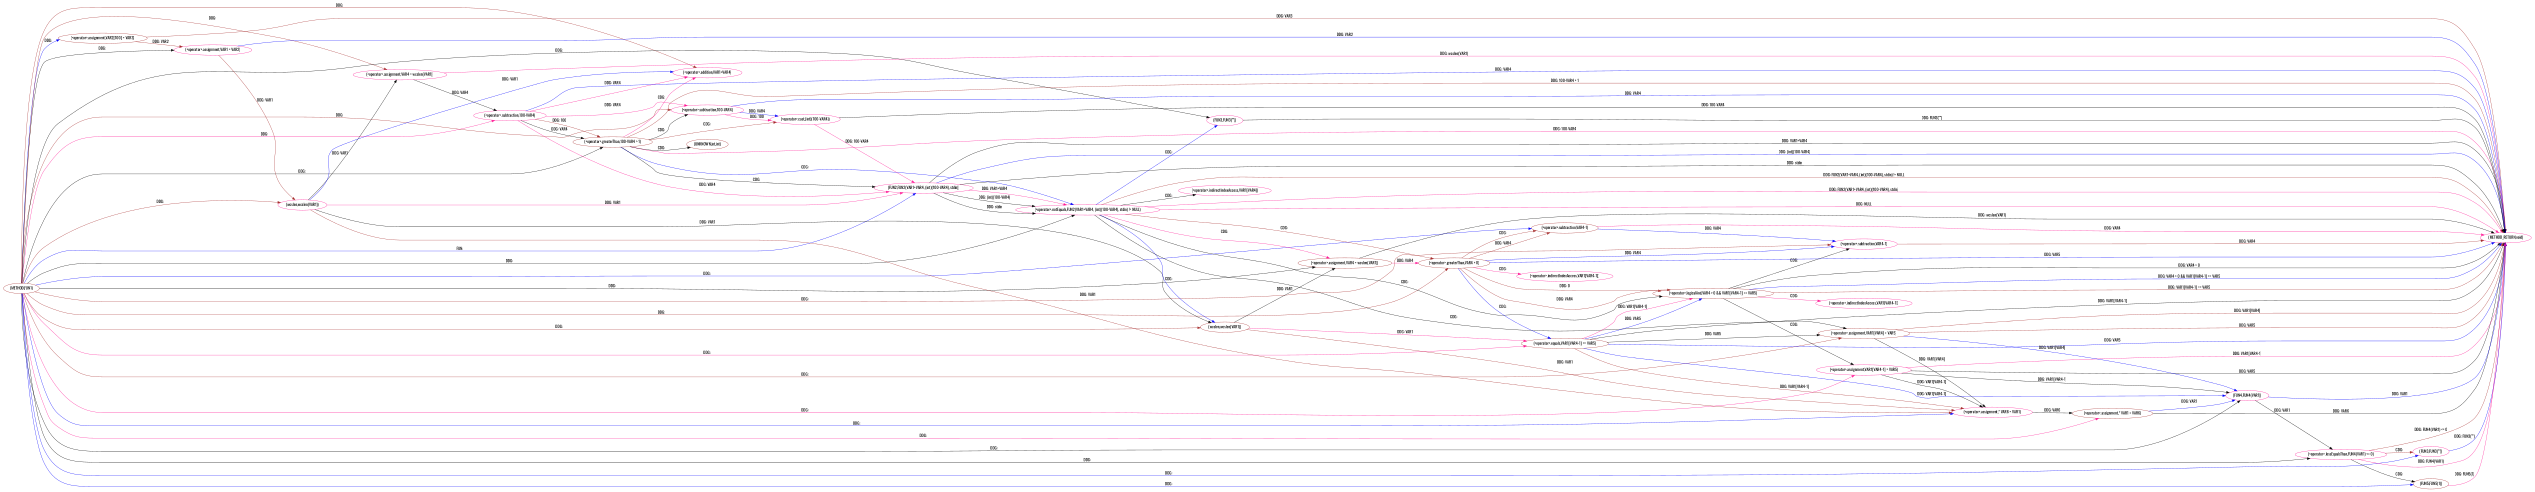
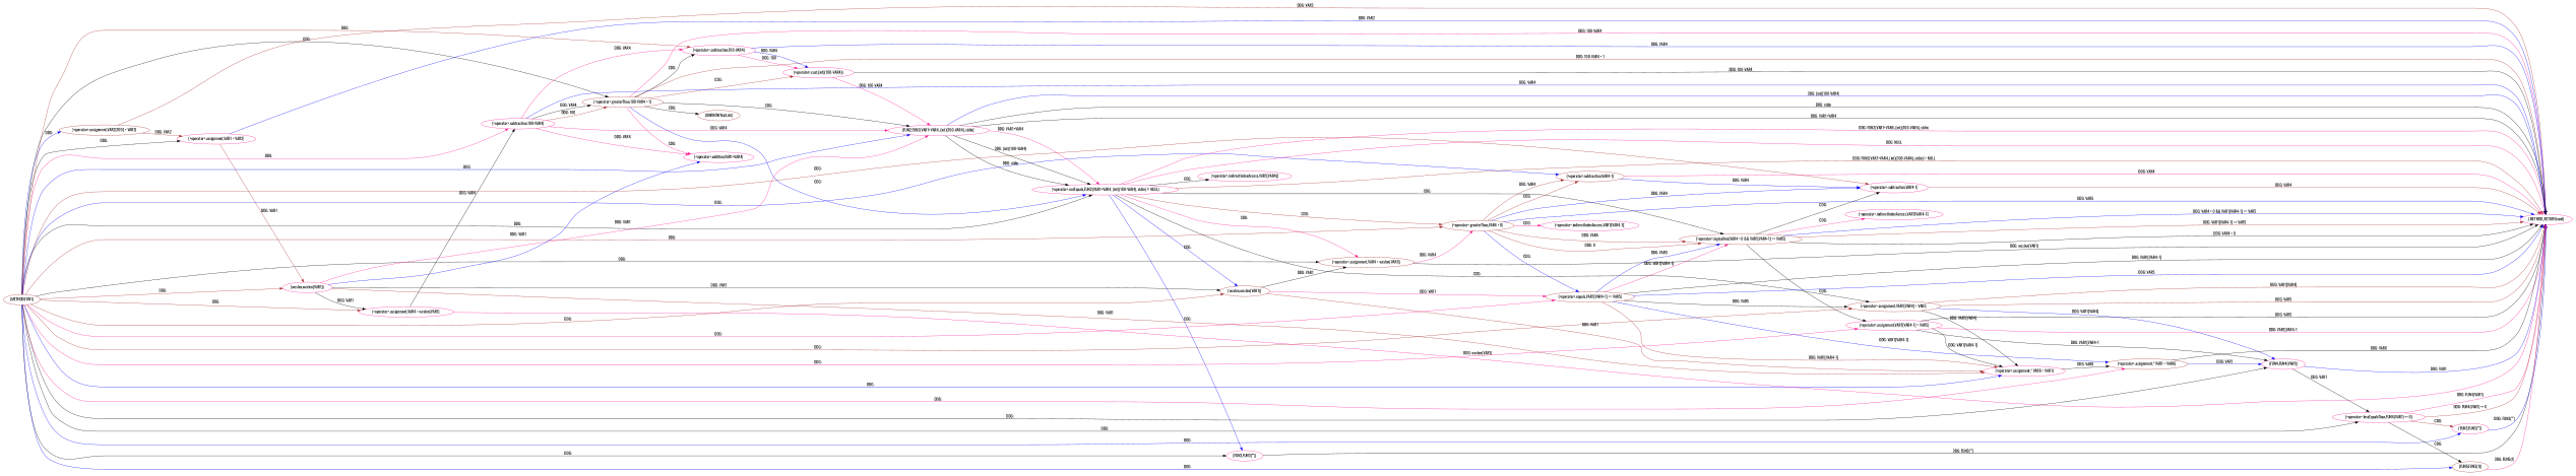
  digraph {
    fontname=Oswald
    rankdir=LR
    node [color=deeppink fontname=Oswald]
    edge [color=black fontname=Oswald]
    n1 [color=brown label="(METHOD,FUN1)"]
    n2 [color=brown label="(<operator>.assignment,VAR2[100] = VAR3)"]
    n3 [label="(<operator>.assignment,VAR1 = VAR2)"]
    n4 [label="(<operator>.assignment,VAR4 = wcslen(VAR1))"]
    n5 [label="(wcslen,wcslen(VAR1))"]
    n6 [color=brown label="(<operator>.greaterThan,100-VAR4 > 1)"]
    n7 [label="(<operator>.subtraction,100-VAR4)"]
    n8 [label="(<operator>.notEquals,FUN2(VAR1+VAR4, (int)(100-VAR4), stdin) != NULL)"]
    n9 [label="(FUN2,FUN2(VAR1+VAR4, (int)(100-VAR4), stdin))"]
    n10 [label="(<operator>.addition,VAR1+VAR4)"]
    n11 [label="(<operator>.subtraction,100-VAR4)"]
    n12 [color=brown label="(<operator>.assignment,VAR4 = wcslen(VAR1))"]
    n13 [color=brown label="(wcslen,wcslen(VAR1))"]
    n14 [color=brown label="(<operator>.greaterThan,VAR4 > 0)"]
    n15 [color=brown label="(<operator>.equals,VAR1[VAR4-1] == VAR5)"]
    n16 [color=brown label="(<operator>.subtraction,VAR4-1)"]
    n17 [label="(<operator>.assignment,VAR1[VAR4-1] = VAR5)"]
    n18 [label="(<operator>.subtraction,VAR4-1)"]
    n19 [label="(FUN3,FUN3(\"\"))"]
    n20 [color=brown label="(<operator>.assignment,VAR1[VAR4] = VAR5)"]
    n21 [label="(<operator>.assignment,* VAR6 = VAR1)"]
    n22 [color=brown label="(<operator>.assignment,* VAR1 = VAR6)"]
    n23 [label="(<operator>.lessEqualsThan,FUN4(VAR1) <= 0)"]
    n24 [label="(FUN4,FUN4(VAR1))"]
    n25 [label="(FUN3,FUN3(\"\"))"]
    n26 [color=brown label="(FUN5,FUN5(1))"]
    n27 [label="(METHOD_RETURN,void)"]
    n28 [label="(<operator>.cast,(int)(100-VAR4))"]
    n29 [color=brown label="(UNKNOWN,int,int)"]
    n30 [color=brown label="(<operator>.logicalAnd,VAR4 > 0 && VAR1[VAR4-1] == VAR5)"]
    n31 [label="(<operator>.indirectIndexAccess,VAR1[VAR4])"]
    n32 [label="(<operator>.indirectIndexAccess,VAR1[VAR4-1])"]
    n33 [label="(<operator>.indirectIndexAccess,VAR1[VAR4-1])"]
    n1 -> n2 [color=blue label="DDG: "]
    n1 -> n3 [label="DDG: "]
    n1 -> n4 [color=brown label="DDG: "]
    n1 -> n5 [color=brown label="DDG: "]
    n1 -> n6 [label="DDG: "]
    n1 -> n7 [color=deeppink label="DDG: "]
    n1 -> n8 [label="DDG: "]
-   n1 -> n9 [color=blue label="FUN: "]
-   n1 -> n10 [color=brown label="DDG: "]
+   n1 -> n9 [color=blue label="DDG: "]
    n1 -> n11 [color=brown label="DDG: "]
    n1 -> n12 [label="DDG: "]
    n1 -> n13 [color=brown label="DDG: "]
    n1 -> n14 [color=brown label="DDG: "]
    n1 -> n15 [color=deeppink label="DDG: "]
    n1 -> n16 [color=blue label="DDG: "]
    n1 -> n17 [color=deeppink label="DDG: "]
    n1 -> n18 [color=brown label="DDG: "]
    n1 -> n19 [label="DDG: "]
    n1 -> n20 [color=brown label="DDG: "]
    n1 -> n21 [color=blue label="DDG: "]
    n1 -> n22 [color=deeppink label="DDG: "]
    n1 -> n23 [label="DDG: "]
    n1 -> n24 [label="DDG: "]
    n1 -> n25 [color=blue label="DDG: "]
    n1 -> n26 [color=blue label="DDG: "]
    n2 -> n3 [color=brown label="DDG: VAR2"]
    n2 -> n27 [color=brown label="DDG: VAR3"]
    n3 -> n5 [color=brown label="DDG: VAR1"]
    n3 -> n27 [color=blue label="DDG: VAR2"]
    n4 -> n7 [label="DDG: VAR4"]
    n4 -> n27 [color=deeppink label="DDG: wcslen(VAR1)"]
    n5 -> n4 [label="DDG: VAR1"]
    n5 -> n9 [color=deeppink label="DDG: VAR1"]
    n5 -> n10 [color=blue label="DDG: VAR1"]
    n5 -> n13 [label="DDG: VAR1"]
    n5 -> n21 [color=brown label="DDG: VAR1"]
    n6 -> n8 [color=blue label="CDG: "]
    n6 -> n9 [label="CDG: "]
    n6 -> n10 [color=deeppink label="CDG: "]
    n6 -> n11 [label="CDG: "]
    n6 -> n27 [color=deeppink label="DDG: 100-VAR4"]
    n6 -> n27 [color=brown label="DDG: 100-VAR4 > 1"]
    n6 -> n28 [color=brown label="CDG: "]
    n6 -> n29 [label="CDG: "]
    n7 -> n6 [color=brown label="DDG: 100"]
    n7 -> n6 [label="DDG: VAR4"]
    n7 -> n9 [color=deeppink label="DDG: VAR4"]
    n7 -> n10 [color=deeppink label="DDG: VAR4"]
    n7 -> n11 [color=deeppink label="DDG: VAR4"]
    n7 -> n27 [color=blue label="DDG: VAR4"]
    n8 -> n12 [color=deeppink label="CDG: "]
    n8 -> n13 [color=blue label="CDG: "]
    n8 -> n14 [color=brown label="CDG: "]
    n8 -> n19 [color=blue label="CDG: "]
    n8 -> n20 [label="CDG: "]
    n8 -> n27 [color=deeppink label="DDG: FUN2(VAR1+VAR4, (int)(100-VAR4), stdin)"]
    n8 -> n27 [color=deeppink label="DDG: NULL"]
    n8 -> n27 [color=brown label="DDG: FUN2(VAR1+VAR4, (int)(100-VAR4), stdin) != NULL"]
    n8 -> n30 [label="CDG: "]
    n8 -> n31 [label="CDG: "]
    n9 -> n8 [color=deeppink label="DDG: VAR1+VAR4"]
    n9 -> n8 [label="DDG: (int)(100-VAR4)"]
    n9 -> n8 [label="DDG: stdin"]
    n9 -> n27 [label="DDG: VAR1+VAR4"]
    n9 -> n27 [color=blue label="DDG: (int)(100-VAR4)"]
    n9 -> n27 [label="DDG: stdin"]
    n11 -> n27 [color=blue label="DDG: VAR4"]
    n11 -> n28 [color=deeppink label="DDG: 100"]
    n11 -> n28 [color=blue label="DDG: VAR4"]
    n12 -> n14 [color=deeppink label="DDG: VAR4"]
    n12 -> n27 [label="DDG: wcslen(VAR1)"]
    n13 -> n12 [label="DDG: VAR1"]
    n13 -> n15 [color=deeppink label="DDG: VAR1"]
    n13 -> n21 [color=brown label="DDG: VAR1"]
    n14 -> n15 [color=blue label="CDG: "]
    n14 -> n16 [color=brown label="DDG: VAR4"]
    n14 -> n16 [color=brown label="CDG: "]
    n14 -> n18 [color=blue label="DDG: VAR4"]
    n14 -> n27 [color=blue label="DDG: VAR5"]
    n14 -> n30 [color=brown label="DDG: VAR4"]
    n14 -> n30 [color=brown label="DDG: 0"]
    n14 -> n32 [color=deeppink label="CDG: "]
    n15 -> n20 [label="DDG: VAR5"]
    n15 -> n21 [color=brown label="DDG: VAR1[VAR4-1]"]
-   n15 -> n24 [color=blue label="DDG: VAR1[VAR4-1]"]
+   n15 -> n22 [color=blue label="DDG: VAR1[VAR4-1]"]
    n15 -> n27 [label="DDG: VAR1[VAR4-1]"]
    n15 -> n27 [color=blue label="DDG: VAR5"]
    n15 -> n30 [color=deeppink label="DDG: VAR1[VAR4-1]"]
    n15 -> n30 [color=blue label="DDG: VAR5"]
    n16 -> n18 [color=blue label="DDG: VAR4"]
    n16 -> n27 [color=deeppink label="DDG: VAR4"]
    n17 -> n21 [label="DDG: VAR1[VAR4-1]"]
    n17 -> n24 [label="DDG: VAR1[VAR4-1]"]
    n17 -> n27 [label="DDG: VAR5"]
    n17 -> n27 [color=deeppink label="DDG: VAR1[VAR4-1]"]
    n18 -> n27 [color=brown label="DDG: VAR4"]
    n19 -> n27 [label="DDG: FUN3(\"\")"]
    n20 -> n21 [label="DDG: VAR1[VAR4]"]
    n20 -> n24 [color=blue label="DDG: VAR1[VAR4]"]
    n20 -> n27 [color=brown label="DDG: VAR5"]
    n20 -> n27 [color=brown label="DDG: VAR1[VAR4]"]
    n21 -> n22 [label="DDG: VAR6"]
    n22 -> n24 [color=blue label="DDG: VAR1"]
    n22 -> n27 [label="DDG: VAR6"]
    n23 -> n25 [color=brown label="CDG: "]
    n23 -> n26 [label="CDG: "]
    n23 -> n27 [color=deeppink label="DDG: FUN4(VAR1)"]
    n23 -> n27 [color=brown label="DDG: FUN4(VAR1) <= 0"]
    n24 -> n23 [label="DDG: VAR1"]
    n24 -> n27 [color=blue label="DDG: VAR1"]
    n25 -> n27 [color=blue label="DDG: FUN3(\"\")"]
    n26 -> n27 [color=deeppink label="DDG: FUN5(1)"]
    n28 -> n9 [color=deeppink label="DDG: 100-VAR4"]
    n28 -> n27 [label="DDG: 100-VAR4"]
    n30 -> n17 [label="CDG: "]
    n30 -> n18 [label="CDG: "]
    n30 -> n27 [label="DDG: VAR4 > 0"]
    n30 -> n27 [color=blue label="DDG: VAR4 > 0 && VAR1[VAR4-1] == VAR5"]
    n30 -> n27 [color=brown label="DDG: VAR1[VAR4-1] == VAR5"]
    n30 -> n33 [color=deeppink label="CDG: "]
  }
